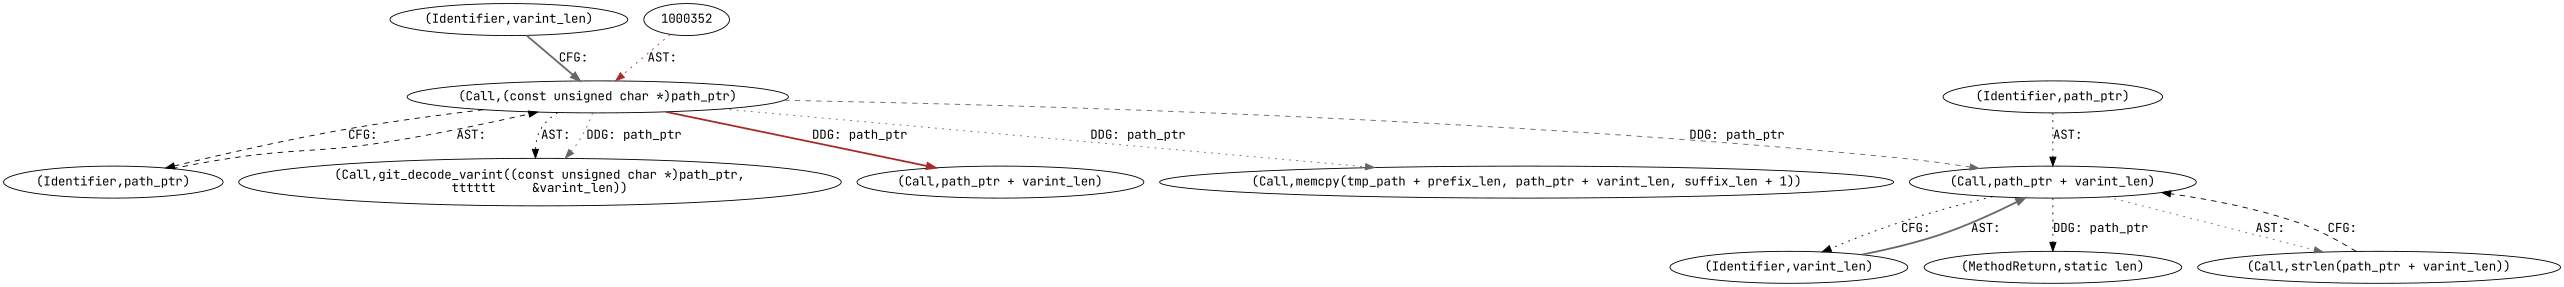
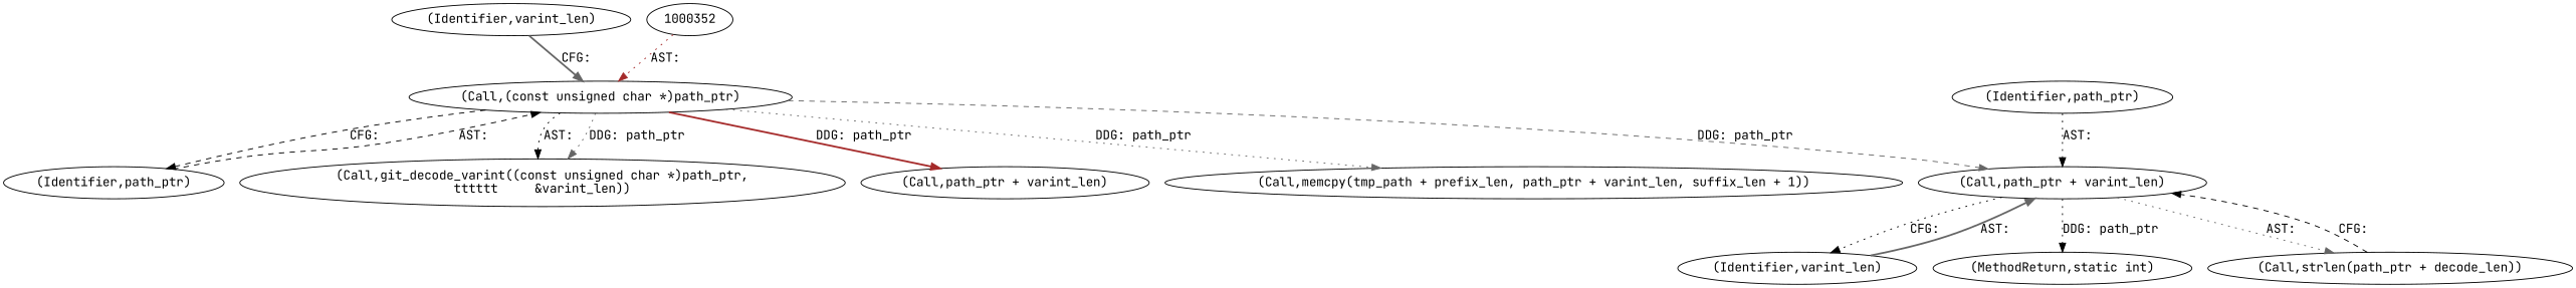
  digraph {
    fontname="JetBrains Mono"
    node [fontname="JetBrains Mono"]
    edge [color=black fontname="JetBrains Mono" style=dotted]
    n1 [label="(Call,path_ptr + varint_len)"]
    n2 [label="(Identifier,varint_len)"]
-   n3 [label="(MethodReturn,static len)"]
-   n4 [label="(Call,strlen(path_ptr + varint_len))"]
+   n3 [label="(MethodReturn,static int)"]
+   n4 [label="(Call,strlen(path_ptr + decode_len))"]
    n5 [label="(Call,(const unsigned char *)path_ptr)"]
    n6 [label="(Identifier,path_ptr)"]
    n7 [label="(Call,git_decode_varint((const unsigned char *)path_ptr,\n\t\t\t\t\t\t     &varint_len))"]
    n8 [label="(Call,path_ptr + varint_len)"]
    n9 [label="(Call,memcpy(tmp_path + prefix_len, path_ptr + varint_len, suffix_len + 1))"]
    n10 [label="(Identifier,varint_len)"]
    n11 [label="(Identifier,path_ptr)"]
    1000352
    n1 -> n2 [label="CFG: "]
    n1 -> n3 [label="DDG: path_ptr"]
    n1 -> n4 [color=gray40 label="AST: "]
    n2 -> n1 [color=gray40 label="AST: " style=bold]
    n4 -> n1 [label="CFG: " style=dashed]
    n5 -> n1 [color=gray40 label="DDG: path_ptr" style=dashed]
    n5 -> n6 [label="CFG: " style=dashed]
    n5 -> n7 [label="AST: "]
    n5 -> n7 [color=gray40 label="DDG: path_ptr"]
    n5 -> n8 [color=brown label="DDG: path_ptr" style=bold]
    n5 -> n9 [color=gray40 label="DDG: path_ptr"]
    n6 -> n5 [label="AST: " style=dashed]
    n10 -> n5 [color=gray40 label="CFG: " style=bold]
    n11 -> n1 [label="AST: "]
    1000352 -> n5 [color=brown label="AST: "]
  }
